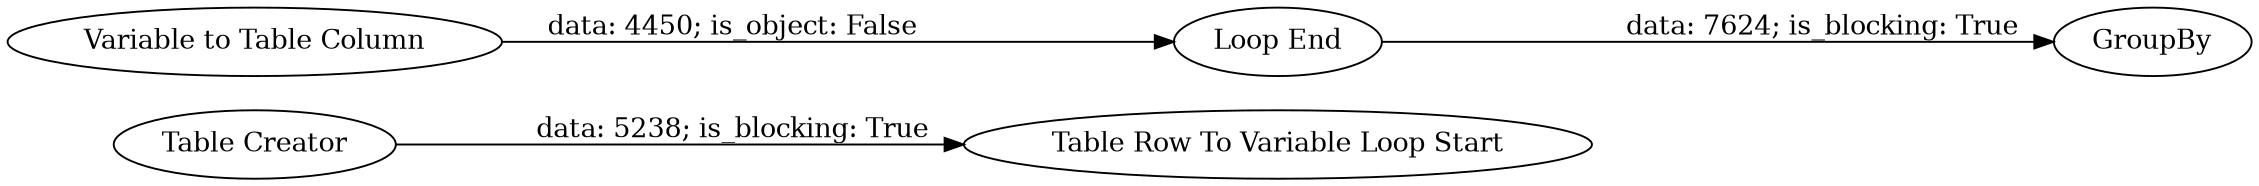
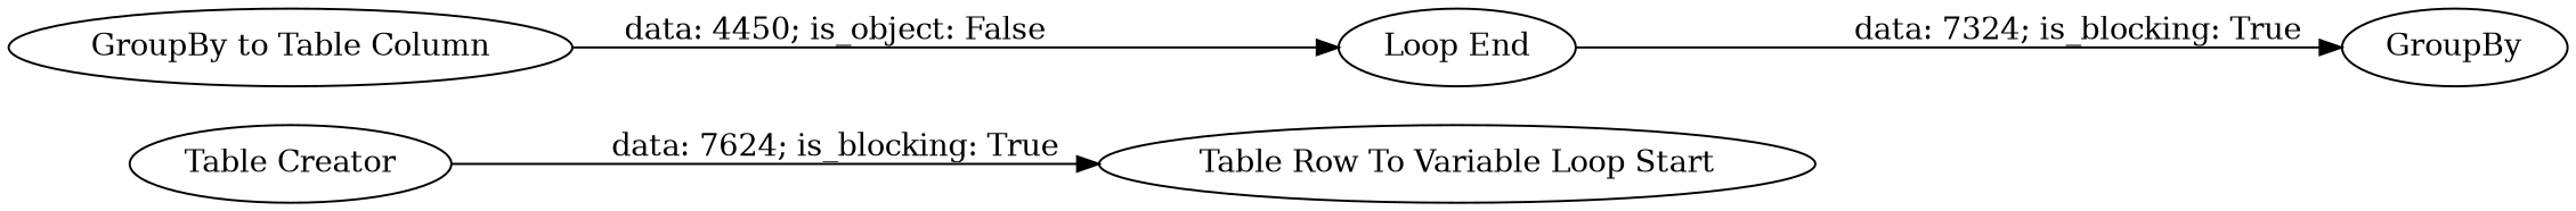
  digraph {
    rankdir=LR
    n1 [label="Table Creator"]
    n2 [label="Table Row To Variable Loop Start"]
    n3 [label="Loop End"]
    n4 [label=GroupBy]
-   n5 [label="Variable to Table Column"]
-   n1 -> n2 [label="data: 5238; is_blocking: True"]
-   n3 -> n4 [label="data: 7624; is_blocking: True"]
+   n5 [label="GroupBy to Table Column"]
+   n1 -> n2 [label="data: 7624; is_blocking: True"]
+   n3 -> n4 [label="data: 7324; is_blocking: True"]
    n5 -> n3 [label="data: 4450; is_object: False"]
  }
